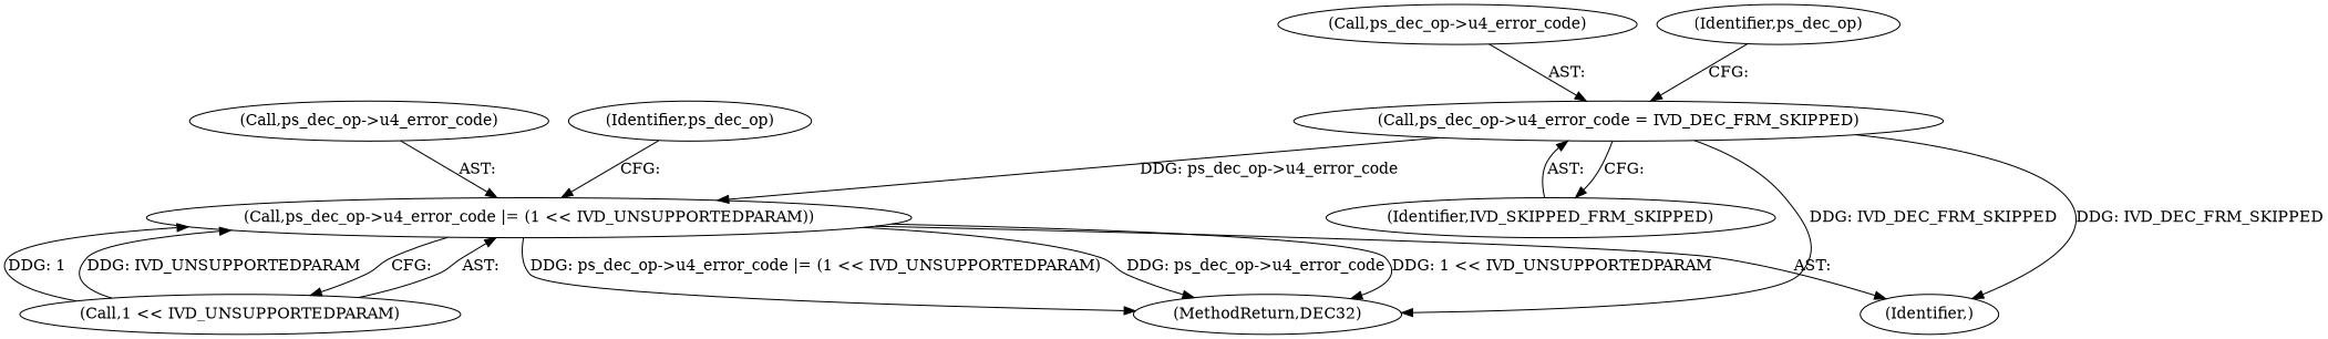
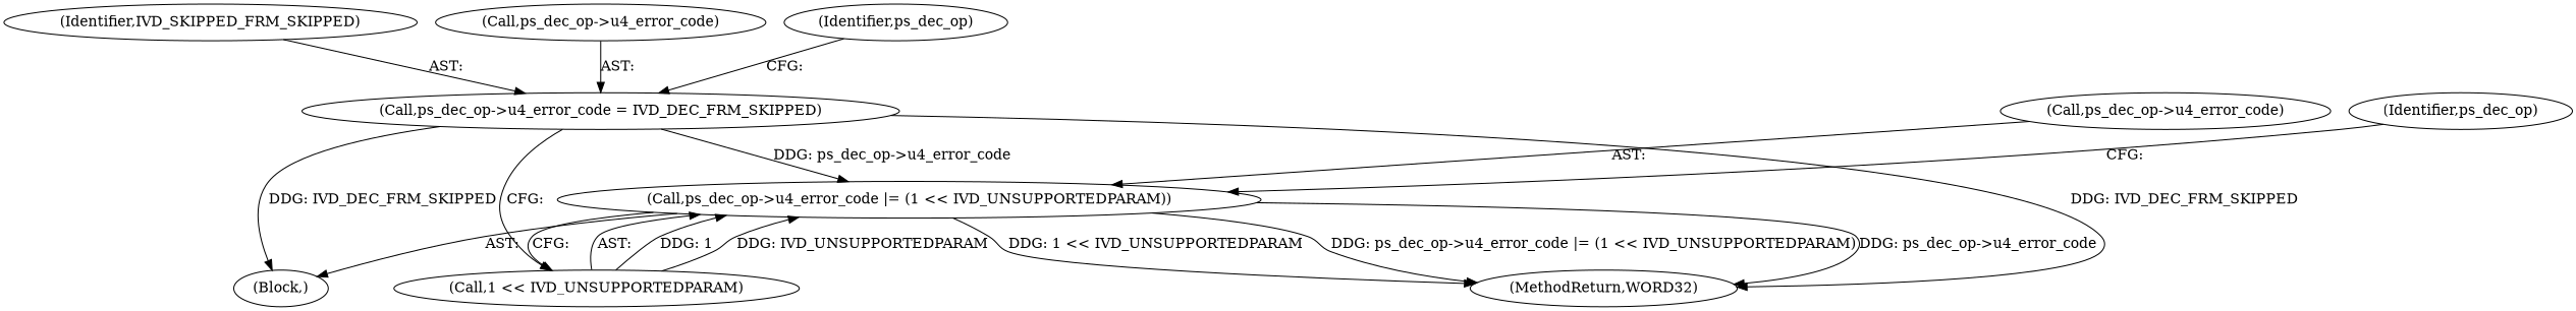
  digraph {
    n1 [label="(Call,ps_dec_op->u4_error_code = IVD_DEC_FRM_SKIPPED)"]
    n2 [label="(Call,ps_dec_op->u4_error_code |= (1 << IVD_UNSUPPORTEDPARAM))"]
-   n3 [label="(Identifier,)"]
+   n3 [label="(Block,)"]
    n4 [label="(Identifier,IVD_SKIPPED_FRM_SKIPPED)"]
-   n5 [label="(MethodReturn,DEC32)"]
+   n5 [label="(MethodReturn,WORD32)"]
    n6 [label="(Call,1 << IVD_UNSUPPORTEDPARAM)"]
    n7 [label="(Identifier,ps_dec_op)"]
    n8 [label="(Call,ps_dec_op->u4_error_code)"]
    n9 [label="(Identifier,ps_dec_op)"]
    n10 [label="(Call,ps_dec_op->u4_error_code)"]
    n1 -> n2 [label="DDG: ps_dec_op->u4_error_code"]
    n1 -> n3 [label="DDG: IVD_DEC_FRM_SKIPPED"]
-   n1 -> n4 [label="CFG: "]
+   n1 -> n6 [label="CFG: "]
    n1 -> n5 [label="DDG: IVD_DEC_FRM_SKIPPED"]
    n2 -> n3 [label="AST: "]
    n2 -> n5 [label="DDG: ps_dec_op->u4_error_code |= (1 << IVD_UNSUPPORTEDPARAM)"]
    n2 -> n5 [label="DDG: ps_dec_op->u4_error_code"]
    n2 -> n5 [label="DDG: 1 << IVD_UNSUPPORTEDPARAM"]
    n2 -> n6 [label="CFG: "]
    n4 -> n1 [label="AST: "]
    n6 -> n2 [label="AST: "]
    n6 -> n2 [label="DDG: 1"]
    n6 -> n2 [label="DDG: IVD_UNSUPPORTEDPARAM"]
    n7 -> n2 [label="CFG: "]
    n8 -> n1 [label="AST: "]
    n9 -> n1 [label="CFG: "]
    n10 -> n2 [label="AST: "]
  }
